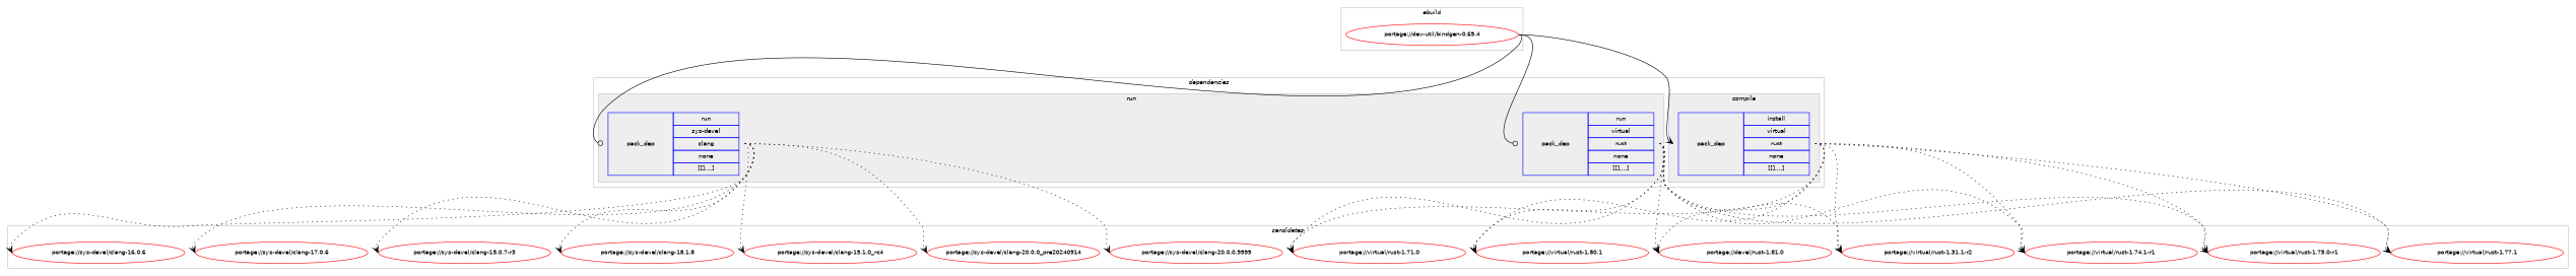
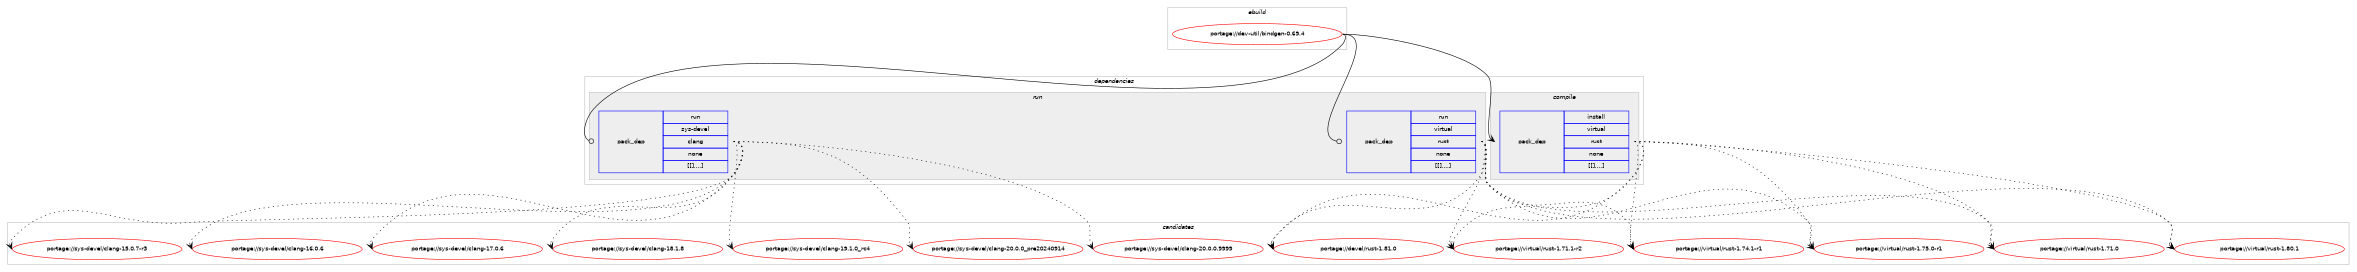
  digraph {
    compound=true
    concentrate=true
    fontname=Helvetica
    fontsize=10
    newrank=true
    rankdir=TB
    ranksep=1.5
    node [color=red fontname=Helvetica fontsize=10]
    edge [arrowhead=vee headport=w style=dotted tailport=e weight=100]
    n1 [label="portage://dev-util/bindgen-0.69.4" width=4]
    n2 [color=blue label=<<TABLE BORDER="0" CELLBORDER="1" CELLSPACING="0" CELLPADDING="4" WIDTH="220"><TR><TD ROWSPAN="6" CELLPADDING="30">pack_dep</TD></TR><TR><TD WIDTH="110">install</TD></TR><TR><TD>virtual</TD></TR><TR><TD>rust</TD></TR><TR><TD>none</TD></TR><TR><TD>[[],,,,]</TD></TR></TABLE>> shape=none]
    n3 [color=blue label=<<TABLE BORDER="0" CELLBORDER="1" CELLSPACING="0" CELLPADDING="4" WIDTH="220"><TR><TD ROWSPAN="6" CELLPADDING="30">pack_dep</TD></TR><TR><TD WIDTH="110">run</TD></TR><TR><TD>sys-devel</TD></TR><TR><TD>clang</TD></TR><TR><TD>none</TD></TR><TR><TD>[[],,,,]</TD></TR></TABLE>> shape=none]
    n4 [color=blue label=<<TABLE BORDER="0" CELLBORDER="1" CELLSPACING="0" CELLPADDING="4" WIDTH="220"><TR><TD ROWSPAN="6" CELLPADDING="30">pack_dep</TD></TR><TR><TD WIDTH="110">run</TD></TR><TR><TD>virtual</TD></TR><TR><TD>rust</TD></TR><TR><TD>none</TD></TR><TR><TD>[[],,,,]</TD></TR></TABLE>> shape=none]
    n5 [label="portage://devel/rust-1.81.0" width=4]
    n6 [label="portage://virtual/rust-1.80.1" width=4]
    n7 [label="portage://virtual/rust-1.71.0" width=4]
-   n8 [label="portage://virtual/rust-1.77.1" width=4]
    n9 [label="portage://virtual/rust-1.75.0-r1" width=4]
    n10 [label="portage://virtual/rust-1.74.1-r1" width=4]
-   n11 [label="portage://virtual/rust-1.31.1-r2" width=4]
+   n11 [label="portage://virtual/rust-1.71.1-r2" width=4]
    n12 [label="portage://sys-devel/clang-20.0.0.9999" width=4]
    n13 [label="portage://sys-devel/clang-20.0.0_pre20240914" width=4]
    n14 [label="portage://sys-devel/clang-19.1.0_rc4" width=4]
    n15 [label="portage://sys-devel/clang-18.1.8" width=4]
    n16 [label="portage://sys-devel/clang-17.0.6" width=4]
    n17 [label="portage://sys-devel/clang-16.0.6" width=4]
    n18 [label="portage://sys-devel/clang-15.0.7-r3" width=4]
    subgraph cluster_1 {
      color=gray
      label=<<i>ebuild</i>>
      n1
    }
    subgraph cluster_2 {
      color=gray
      label=<<i>dependencies</i>>
      subgraph cluster_3 {
        color=gray
        fillcolor="#eeeeee"
        label=<<i>compile</i>>
        style=filled
        subgraph sub_4 {
          color=gray
          fillcolor="#eeeeee"
          label=<<i>compile</i>>
          style=filled
          n2
        }
      }
      subgraph cluster_5 {
        color=gray
        fillcolor="#eeeeee"
        label=<<i>compile and run</i>>
        style=filled
      }
      subgraph cluster_6 {
        color=gray
        fillcolor="#eeeeee"
        label=<<i>run</i>>
        style=filled
        subgraph sub_7 {
          color=gray
          fillcolor="#eeeeee"
          label=<<i>run</i>>
          style=filled
          n3
        }
        subgraph sub_8 {
          color=gray
          fillcolor="#eeeeee"
          label=<<i>run</i>>
          style=filled
          n4
        }
      }
    }
    subgraph cluster_9 {
      color=gray
      label=<<i>candidates</i>>
      rank=same
      subgraph sub_10 {
        color=black
        label=<<i>candidates</i>>
        nodesep=1
        rank=same
        n5
        n6
        n7
-       n8
        n9
        n10
        n11
      }
      subgraph sub_11 {
        color=black
        label=<<i>candidates</i>>
        nodesep=1
        rank=same
        n12
        n13
        n14
        n15
        n16
        n17
        n18
      }
      subgraph sub_12 {
        color=black
        label=<<i>candidates</i>>
        nodesep=1
        rank=same
        n5
        n6
        n7
-       n8
        n9
        n10
        n11
      }
    }
    n1 -> n2 [style=solid weight=20]
    n1 -> n3 [arrowhead=odot style=solid weight=20]
    n1 -> n4 [arrowhead=odot style=solid weight=20]
    n2 -> n5
    n2 -> n6
    n2 -> n7
-   n2 -> n8
    n2 -> n9
    n2 -> n10
    n2 -> n11
    n3 -> n12
    n3 -> n13
    n3 -> n14
    n3 -> n15
    n3 -> n16
    n3 -> n17
    n3 -> n18
    n4 -> n5
    n4 -> n6
    n4 -> n7
-   n4 -> n8
    n4 -> n9
    n4 -> n10
    n4 -> n11
  }
